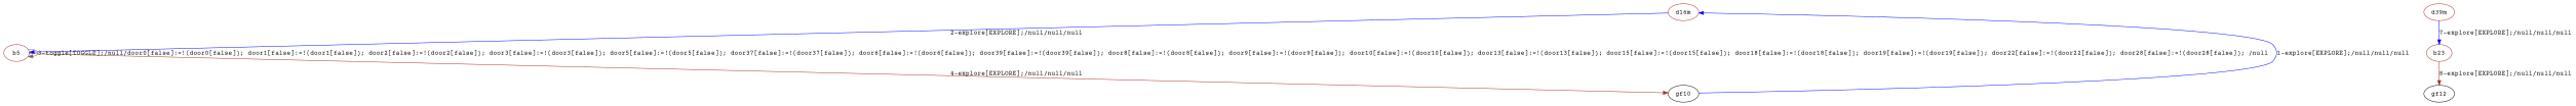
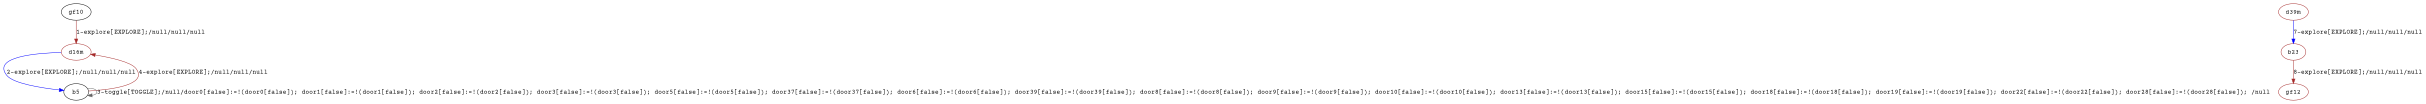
  digraph {
    fontname="Courier Prime"
    node [color=brown fontname="Courier Prime"]
    edge [color=blue fontname="Courier Prime"]
    n1 [label=d16m]
    gf10 [color=black]
-   b5
+   b5 [color=black]
    d39m
    b23
-   gf12 [color=black]
+   gf12
    n1 -> b5 [label="2-explore[EXPLORE];/null/null/null"]
-   gf10 -> n1 [label="1-explore[EXPLORE];/null/null/null"]
-   b5 -> gf10 [color=brown label="4-explore[EXPLORE];/null/null/null"]
+   gf10 -> n1 [color=brown label="1-explore[EXPLORE];/null/null/null"]
+   b5 -> n1 [color=brown label="4-explore[EXPLORE];/null/null/null"]
    b5 -> b5 [color=gray40 label="3-toggle[TOGGLE];/null/door0[false]:=!(door0[false]); door1[false]:=!(door1[false]); door2[false]:=!(door2[false]); door3[false]:=!(door3[false]); door5[false]:=!(door5[false]); door37[false]:=!(door37[false]); door6[false]:=!(door6[false]); door39[false]:=!(door39[false]); door8[false]:=!(door8[false]); door9[false]:=!(door9[false]); door10[false]:=!(door10[false]); door13[false]:=!(door13[false]); door15[false]:=!(door15[false]); door18[false]:=!(door18[false]); door19[false]:=!(door19[false]); door22[false]:=!(door22[false]); door28[false]:=!(door28[false]); /null"]
    d39m -> b23 [label="7-explore[EXPLORE];/null/null/null"]
    b23 -> gf12 [color=brown label="8-explore[EXPLORE];/null/null/null"]
  }
